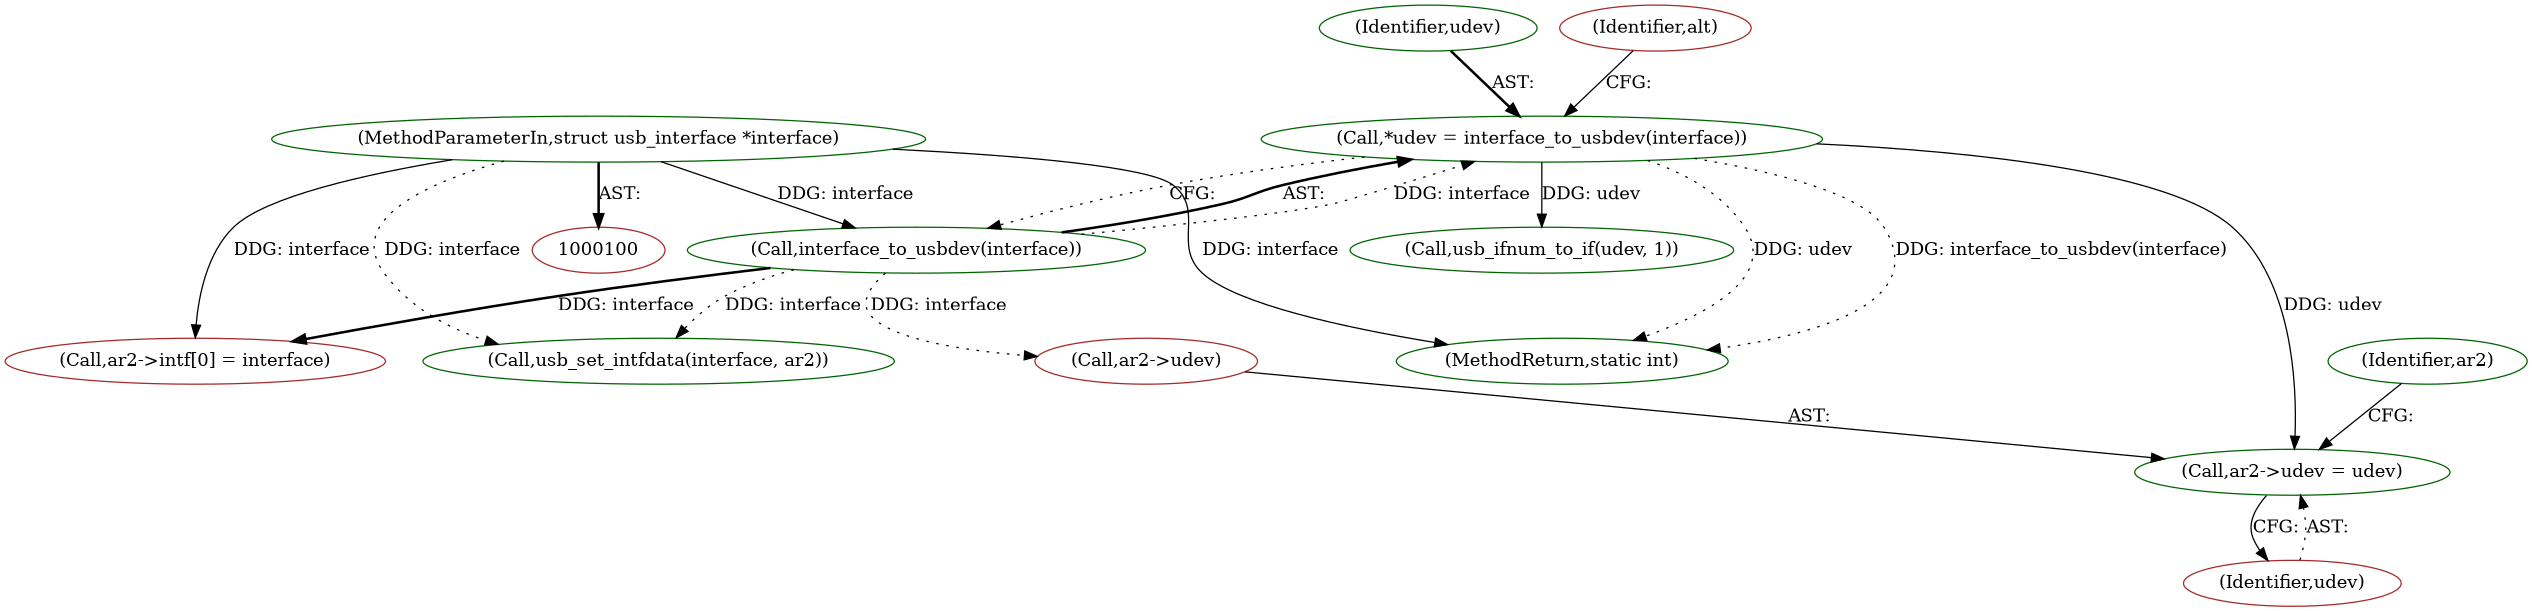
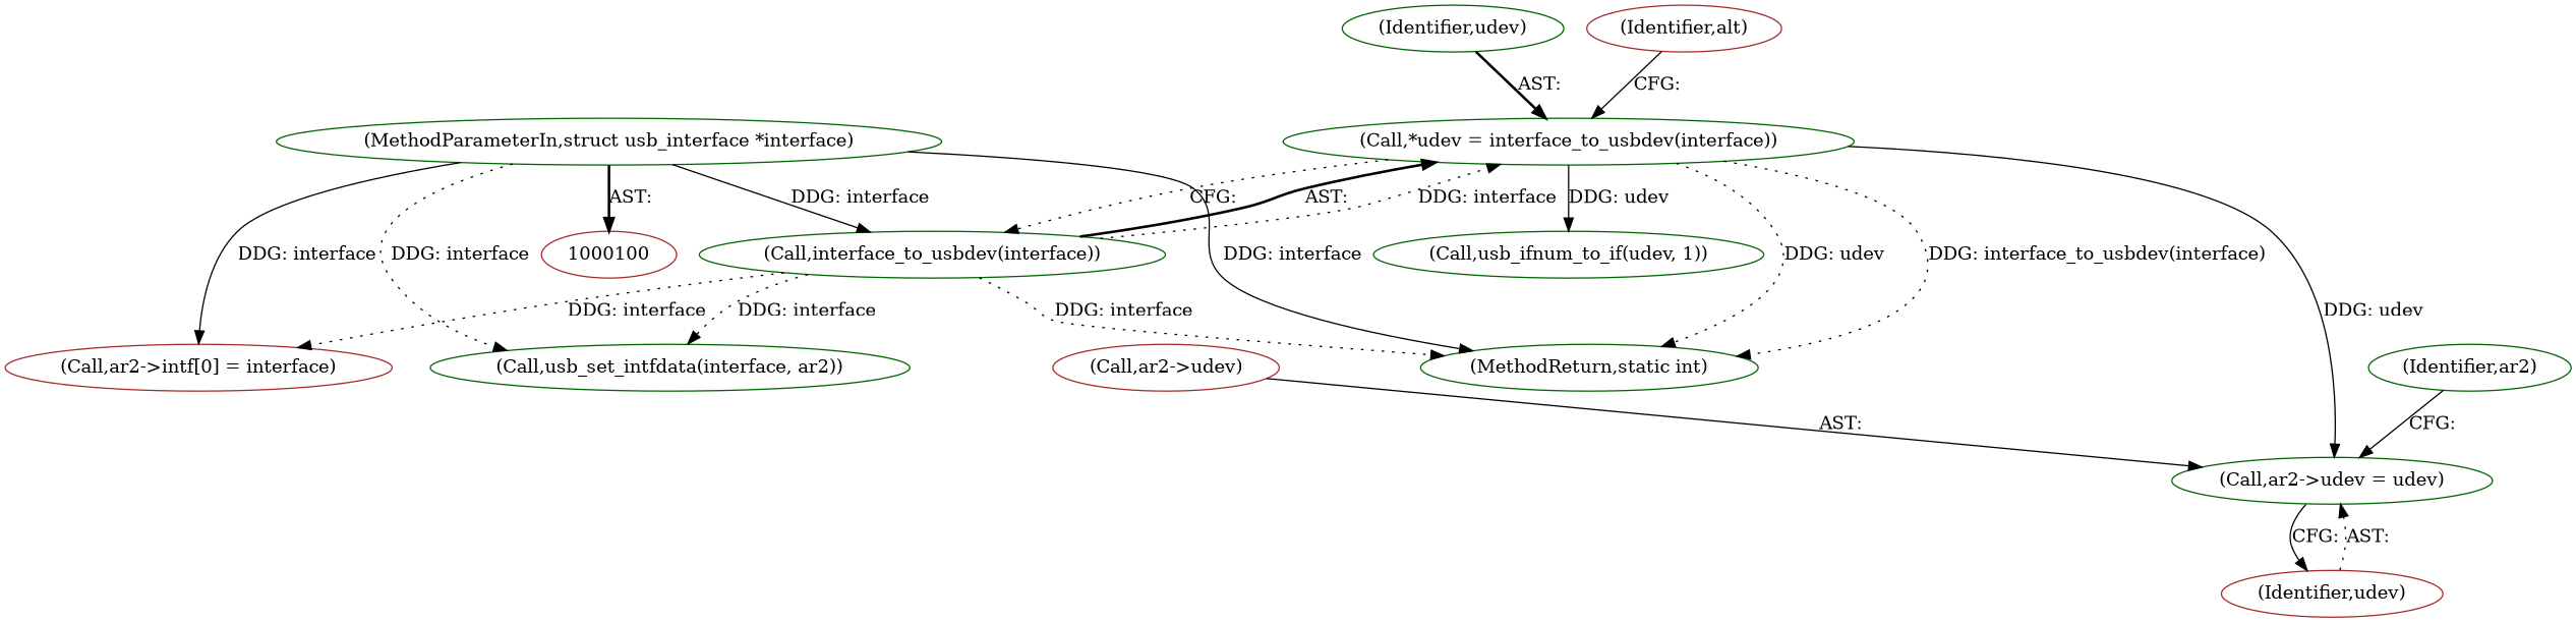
  digraph {
    node [color=darkgreen]
    edge [style=solid]
    n1 [label="(Call,ar2->udev = udev)"]
    n2 [color=brown label="(Identifier,udev)"]
    n3 [label="(MethodReturn,static int)"]
    n4 [label="(Call,*udev = interface_to_usbdev(interface))"]
    n5 [label="(Call,interface_to_usbdev(interface))"]
    n6 [label="(Call,usb_ifnum_to_if(udev, 1))"]
    n7 [label="(Call,usb_set_intfdata(interface, ar2))"]
    n8 [color=brown label="(Call,ar2->intf[0] = interface)"]
    n9 [label="(MethodParameterIn,struct usb_interface *interface)"]
    1000100 [color=brown]
    n11 [label="(Identifier,udev)"]
    n12 [color=brown label="(Identifier,alt)"]
    n13 [label="(Identifier,ar2)"]
    n14 [color=brown label="(Call,ar2->udev)"]
    n1 -> n2 [label="CFG: "]
    n2 -> n1 [label="AST: " style=dotted]
    n4 -> n1 [label="DDG: udev"]
    n4 -> n3 [label="DDG: interface_to_usbdev(interface)" style=dotted]
    n4 -> n3 [label="DDG: udev" style=dotted]
    n4 -> n5 [label="CFG: " style=dotted]
    n4 -> n6 [label="DDG: udev"]
-   n5 -> n14 [label="DDG: interface" style=dotted]
+   n5 -> n3 [label="DDG: interface" style=dotted]
    n5 -> n4 [label="AST: " style=bold]
    n5 -> n4 [label="DDG: interface" style=dotted]
    n5 -> n7 [label="DDG: interface" style=dotted]
-   n5 -> n8 [label="DDG: interface" style=bold]
+   n5 -> n8 [label="DDG: interface" style=dotted]
    n9 -> n3 [label="DDG: interface"]
    n9 -> n5 [label="DDG: interface"]
    n9 -> n7 [label="DDG: interface" style=dotted]
    n9 -> n8 [label="DDG: interface"]
    n9 -> 1000100 [label="AST: " style=bold]
    n11 -> n4 [label="AST: " style=bold]
    n12 -> n4 [label="CFG: "]
    n13 -> n1 [label="CFG: "]
    n14 -> n1 [label="AST: "]
  }
